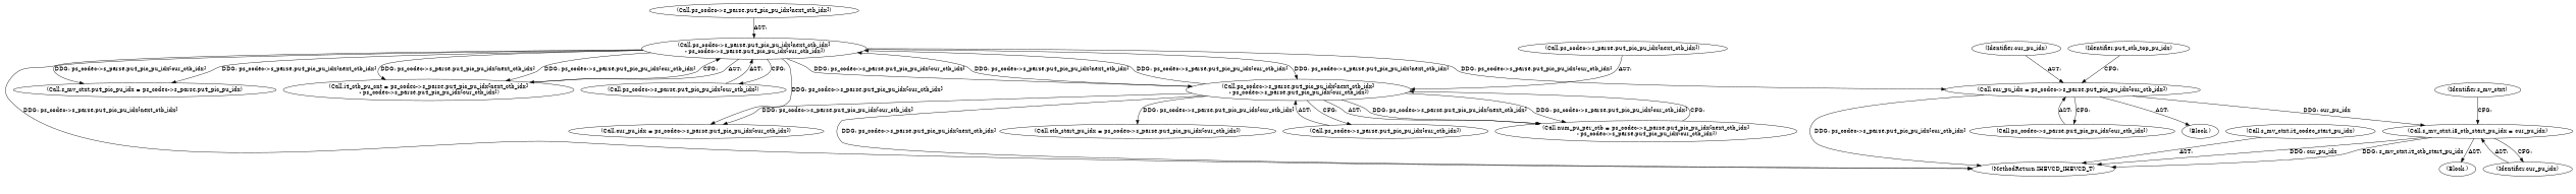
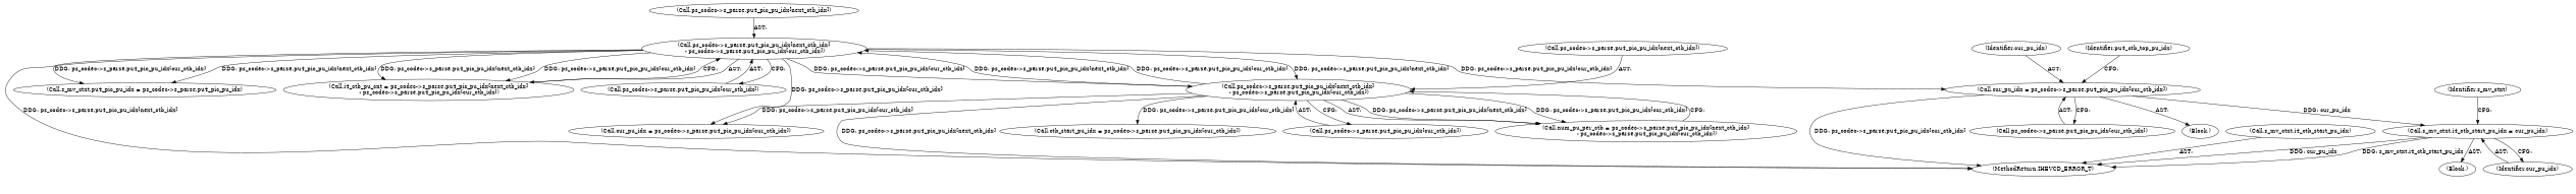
  digraph {
    n1 [label="(Call,cur_pu_idx = ps_codec->s_parse.pu4_pic_pu_idx[cur_ctb_idx])"]
-   n2 [label="(Call,s_mv_ctxt.i8_ctb_start_pu_idx = cur_pu_idx)"]
+   n2 [label="(Call,s_mv_ctxt.i4_ctb_start_pu_idx = cur_pu_idx)"]
    n3 [label="(Block,)"]
-   n4 [label="(MethodReturn,IHEVCD_IHEVCD_T)"]
+   n4 [label="(MethodReturn,IHEVCD_ERROR_T)"]
    n5 [label="(Call,ps_codec->s_parse.pu4_pic_pu_idx[cur_ctb_idx])"]
    n6 [label="(Identifier,cur_pu_idx)"]
    n7 [label="(Block,)"]
    n8 [label="(Call,ps_codec->s_parse.pu4_pic_pu_idx[next_ctb_idx]\n - ps_codec->s_parse.pu4_pic_pu_idx[cur_ctb_idx])"]
    n9 [label="(Call,ps_codec->s_parse.pu4_pic_pu_idx[next_ctb_idx]\n - ps_codec->s_parse.pu4_pic_pu_idx[cur_ctb_idx])"]
    n10 [label="(Call,s_mv_ctxt.pu4_pic_pu_idx = ps_codec->s_parse.pu4_pic_pu_idx)"]
    n11 [label="(Call,i4_ctb_pu_cnt = ps_codec->s_parse.pu4_pic_pu_idx[next_ctb_idx]\n - ps_codec->s_parse.pu4_pic_pu_idx[cur_ctb_idx])"]
    n12 [label="(Call,ps_codec->s_parse.pu4_pic_pu_idx[cur_ctb_idx])"]
    n13 [label="(Call,cur_pu_idx = ps_codec->s_parse.pu4_pic_pu_idx[cur_ctb_idx])"]
    n14 [label="(Call,ctb_start_pu_idx = ps_codec->s_parse.pu4_pic_pu_idx[cur_ctb_idx])"]
    n15 [label="(Call,ps_codec->s_parse.pu4_pic_pu_idx[cur_ctb_idx])"]
    n16 [label="(Call,num_pu_per_ctb = ps_codec->s_parse.pu4_pic_pu_idx[next_ctb_idx]\n - ps_codec->s_parse.pu4_pic_pu_idx[cur_ctb_idx])"]
    n17 [label="(Identifier,s_mv_ctxt)"]
    n18 [label="(Call,ps_codec->s_parse.pu4_pic_pu_idx[next_ctb_idx])"]
    n19 [label="(Identifier,cur_pu_idx)"]
    n20 [label="(Call,ps_codec->s_parse.pu4_pic_pu_idx[next_ctb_idx])"]
    n21 [label="(Identifier,pu4_ctb_top_pu_idx)"]
-   n22 [label="(Call,s_mv_ctxt.i4_codec_start_pu_idx)"]
+   n22 [label="(Call,s_mv_ctxt.i4_ctb_start_pu_idx)"]
    n1 -> n2 [label="DDG: cur_pu_idx"]
    n1 -> n3 [label="AST: "]
    n1 -> n4 [label="DDG: ps_codec->s_parse.pu4_pic_pu_idx[cur_ctb_idx]"]
    n1 -> n5 [label="CFG: "]
    n2 -> n4 [label="DDG: cur_pu_idx"]
    n2 -> n4 [label="DDG: s_mv_ctxt.i4_ctb_start_pu_idx"]
    n2 -> n6 [label="CFG: "]
    n2 -> n7 [label="AST: "]
    n5 -> n1 [label="AST: "]
    n6 -> n2 [label="AST: "]
    n8 -> n1 [label="DDG: ps_codec->s_parse.pu4_pic_pu_idx[cur_ctb_idx]"]
    n8 -> n4 [label="DDG: ps_codec->s_parse.pu4_pic_pu_idx[next_ctb_idx]"]
    n8 -> n9 [label="DDG: ps_codec->s_parse.pu4_pic_pu_idx[next_ctb_idx]"]
    n8 -> n9 [label="DDG: ps_codec->s_parse.pu4_pic_pu_idx[cur_ctb_idx]"]
    n8 -> n10 [label="DDG: ps_codec->s_parse.pu4_pic_pu_idx[next_ctb_idx]"]
    n8 -> n10 [label="DDG: ps_codec->s_parse.pu4_pic_pu_idx[cur_ctb_idx]"]
    n8 -> n11 [label="AST: "]
    n8 -> n11 [label="DDG: ps_codec->s_parse.pu4_pic_pu_idx[next_ctb_idx]"]
    n8 -> n11 [label="DDG: ps_codec->s_parse.pu4_pic_pu_idx[cur_ctb_idx]"]
    n8 -> n12 [label="CFG: "]
    n8 -> n13 [label="DDG: ps_codec->s_parse.pu4_pic_pu_idx[cur_ctb_idx]"]
    n9 -> n4 [label="DDG: ps_codec->s_parse.pu4_pic_pu_idx[next_ctb_idx]"]
    n9 -> n8 [label="DDG: ps_codec->s_parse.pu4_pic_pu_idx[next_ctb_idx]"]
    n9 -> n8 [label="DDG: ps_codec->s_parse.pu4_pic_pu_idx[cur_ctb_idx]"]
    n9 -> n13 [label="DDG: ps_codec->s_parse.pu4_pic_pu_idx[cur_ctb_idx]"]
    n9 -> n14 [label="DDG: ps_codec->s_parse.pu4_pic_pu_idx[cur_ctb_idx]"]
    n9 -> n15 [label="CFG: "]
    n9 -> n16 [label="AST: "]
    n9 -> n16 [label="DDG: ps_codec->s_parse.pu4_pic_pu_idx[next_ctb_idx]"]
    n9 -> n16 [label="DDG: ps_codec->s_parse.pu4_pic_pu_idx[cur_ctb_idx]"]
    n11 -> n8 [label="CFG: "]
    n12 -> n8 [label="AST: "]
    n15 -> n9 [label="AST: "]
    n16 -> n9 [label="CFG: "]
    n17 -> n2 [label="CFG: "]
    n18 -> n8 [label="AST: "]
    n19 -> n1 [label="AST: "]
    n20 -> n9 [label="AST: "]
    n21 -> n1 [label="CFG: "]
    n22 -> n4 [label="AST: "]
  }
